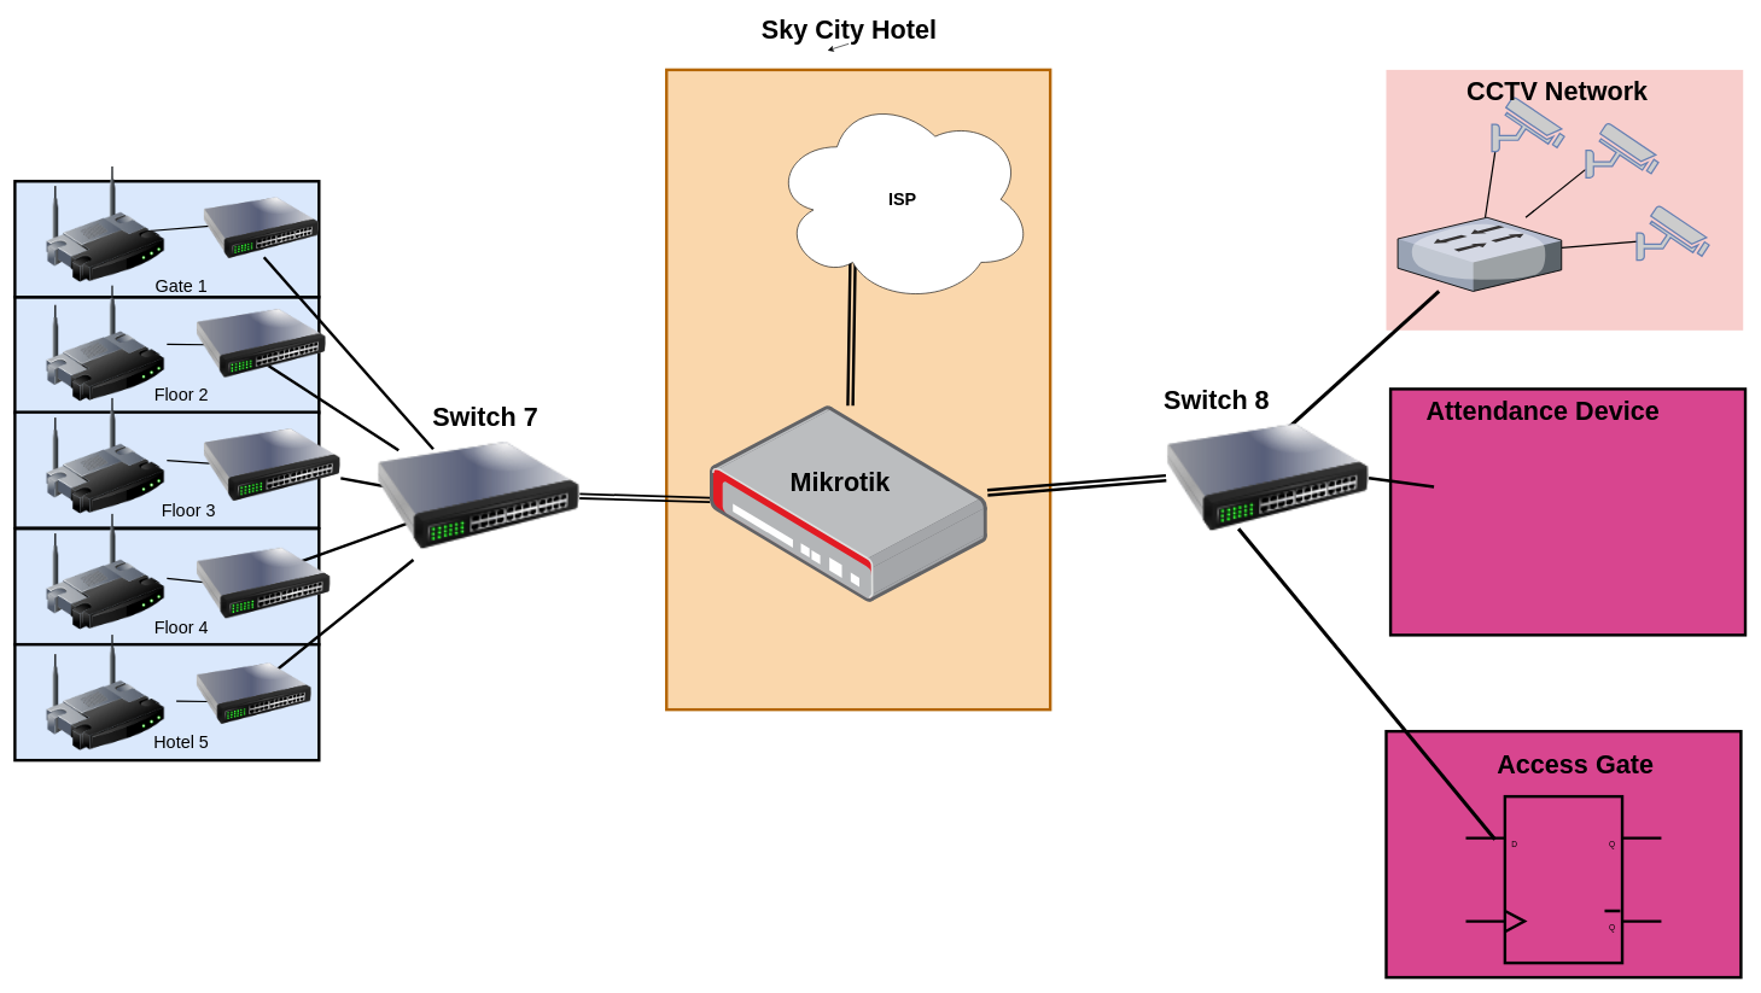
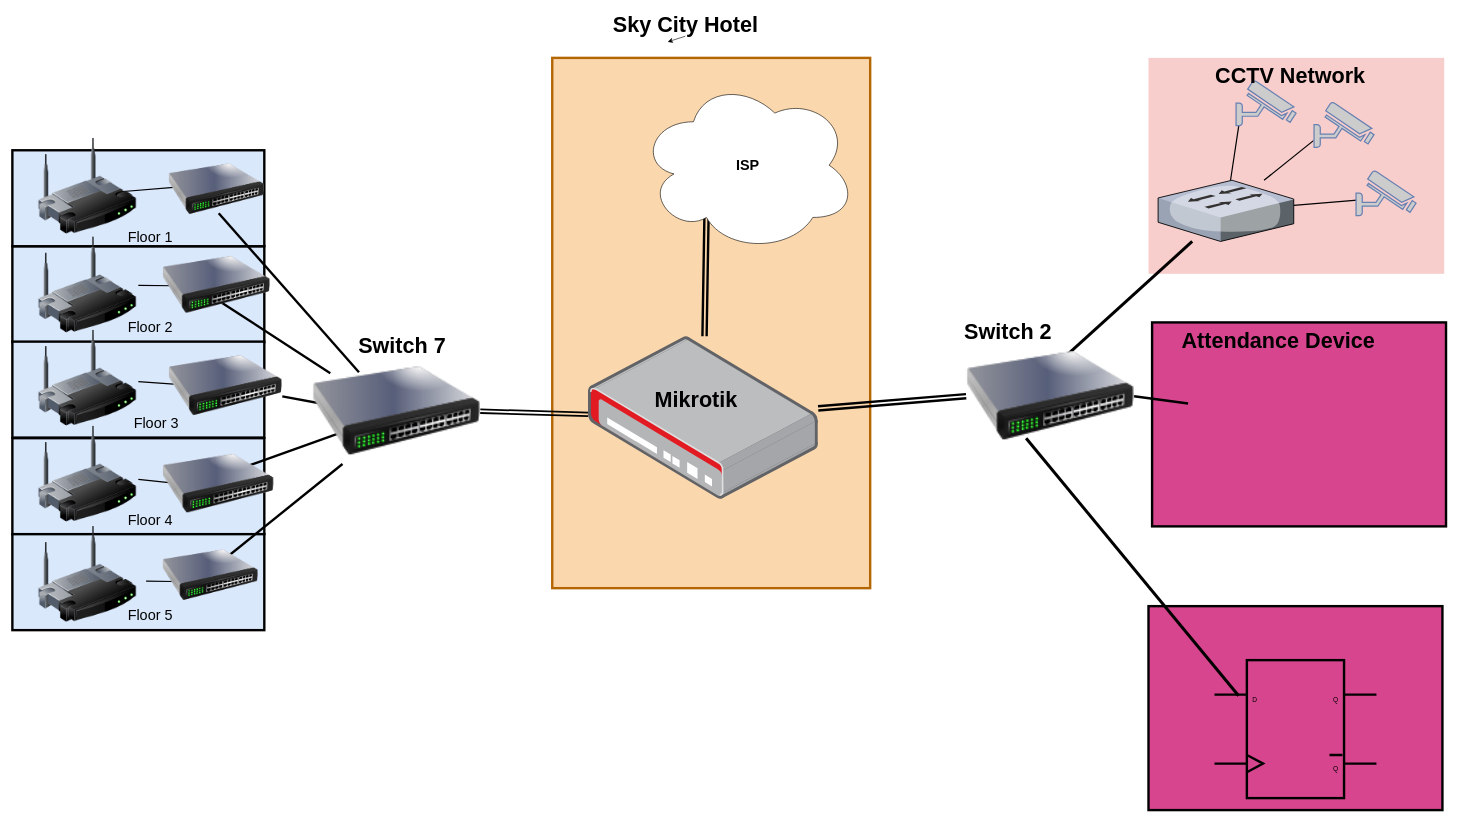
  <mxCell id="0" style=";html=1;" />
  <mxCell id="1" style=";html=1;" parent="0" />
  <mxCell id="2" value="" style="rounded=0;whiteSpace=wrap;html=1;fontSize=24;strokeColor=#b46504;strokeWidth=4;fillColor=#fad7ac;" vertex="1" parent="1"><mxGeometry x="920" y="96" width="530" height="884" as="geometry" /></mxCell>
  <mxCell id="3" value="" style="rounded=0;whiteSpace=wrap;html=1;fontSize=24;fillColor=#dae8fc;strokeColor=#000000;strokeWidth=4;" vertex="1" parent="1"><mxGeometry x="20" y="410" width="420" height="160" as="geometry" /></mxCell>
  <mxCell id="4" value="" style="rounded=0;whiteSpace=wrap;html=1;fontSize=24;fillColor=#dae8fc;strokeColor=#000000;strokeWidth=4;" vertex="1" parent="1"><mxGeometry x="20" y="569" width="420" height="160" as="geometry" /></mxCell>
  <mxCell id="5" value="" style="rounded=0;whiteSpace=wrap;html=1;fontSize=24;fillColor=#dae8fc;strokeColor=#000000;strokeWidth=4;" vertex="1" parent="1"><mxGeometry x="20" y="730" width="420" height="160" as="geometry" /></mxCell>
  <mxCell id="6" value="" style="rounded=0;whiteSpace=wrap;html=1;fontSize=24;fillColor=#dae8fc;strokeColor=#000000;strokeWidth=4;" vertex="1" parent="1"><mxGeometry x="20" y="890" width="420" height="160" as="geometry" /></mxCell>
  <mxCell id="7" value="" style="rounded=0;whiteSpace=wrap;html=1;fontSize=24;fillColor=#dae8fc;strokeColor=#000000;strokeWidth=4;" vertex="1" parent="1"><mxGeometry x="20" y="250" width="420" height="160" as="geometry" /></mxCell>
  <mxCell id="8" value="" style="whiteSpace=wrap;html=1;fillColor=#f8cecc;fontSize=14;strokeColor=none;verticalAlign=top;" parent="1" vertex="1"><mxGeometry x="1914" y="96" width="493" height="360" as="geometry" /></mxCell>
  <mxCell id="9" style="edgeStyle=none;rounded=0;html=1;startSize=10;endSize=10;jettySize=auto;orthogonalLoop=1;fontSize=14;endArrow=none;endFill=0;strokeWidth=2;" parent="1" edge="1"><mxGeometry relative="1" as="geometry"><mxPoint x="289" y="968.883" as="targetPoint" /><mxPoint x="243" y="968.126" as="sourcePoint" /></mxGeometry></mxCell>
  <mxCell id="10" style="edgeStyle=none;rounded=0;html=1;startSize=10;endSize=10;jettySize=auto;orthogonalLoop=1;fontSize=14;endArrow=none;endFill=0;strokeWidth=2;" parent="1" source="40" edge="1"><mxGeometry relative="1" as="geometry"><mxPoint x="243" y="804.126" as="sourcePoint" /><mxPoint x="289" y="804.883" as="targetPoint" /></mxGeometry></mxCell>
  <mxCell id="11" style="edgeStyle=none;rounded=0;html=1;startSize=10;endSize=10;jettySize=auto;orthogonalLoop=1;fontSize=14;endArrow=none;endFill=0;strokeWidth=2;" parent="1" source="39" edge="1"><mxGeometry relative="1" as="geometry"><mxPoint x="243" y="639.126" as="sourcePoint" /><mxPoint x="289" y="639.883" as="targetPoint" /></mxGeometry></mxCell>
  <mxCell id="12" style="edgeStyle=none;rounded=0;html=1;startSize=10;endSize=10;jettySize=auto;orthogonalLoop=1;fontSize=14;endArrow=none;endFill=0;strokeWidth=2;" parent="1" source="38" edge="1"><mxGeometry relative="1" as="geometry"><mxPoint x="243" y="475.126" as="sourcePoint" /><mxPoint x="289" y="475.883" as="targetPoint" /></mxGeometry></mxCell>
  <mxCell id="13" style="edgeStyle=none;rounded=0;html=1;startSize=10;endSize=10;jettySize=auto;orthogonalLoop=1;fontSize=14;endArrow=none;endFill=0;strokeWidth=2;" parent="1" edge="1"><mxGeometry relative="1" as="geometry"><mxPoint x="190" y="320" as="sourcePoint" /><mxPoint x="289" y="311.883" as="targetPoint" /></mxGeometry></mxCell>
  <mxCell id="14" style="edgeStyle=none;rounded=0;html=1;startSize=10;endSize=10;jettySize=auto;orthogonalLoop=1;fontSize=14;endArrow=none;endFill=0;strokeWidth=5;exitX=0.429;exitY=0.4;exitDx=0;exitDy=0;exitPerimeter=0;" parent="1" source="49" target="23" edge="1"><mxGeometry relative="1" as="geometry"><mxPoint x="2120" y="700" as="sourcePoint" /></mxGeometry></mxCell>
  <mxCell id="15" style="edgeStyle=none;rounded=0;html=1;startSize=10;endSize=10;jettySize=auto;orthogonalLoop=1;fontSize=14;endArrow=none;endFill=0;strokeWidth=4;" parent="1" edge="1"><mxGeometry relative="1" as="geometry"><mxPoint x="364" y="355.006" as="sourcePoint" /><mxPoint x="597.785" y="620" as="targetPoint" /></mxGeometry></mxCell>
  <mxCell id="16" style="edgeStyle=none;rounded=0;html=1;startSize=10;endSize=10;jettySize=auto;orthogonalLoop=1;fontSize=14;endArrow=none;endFill=0;strokeWidth=4;" parent="1" edge="1"><mxGeometry relative="1" as="geometry"><mxPoint x="364" y="500.852" as="sourcePoint" /><mxPoint x="550" y="621.641" as="targetPoint" /></mxGeometry></mxCell>
  <mxCell id="17" style="edgeStyle=none;rounded=0;html=1;startSize=10;endSize=10;jettySize=auto;orthogonalLoop=1;fontSize=14;endArrow=none;endFill=0;strokeWidth=4;startArrow=none;" parent="1" source="32" edge="1"><mxGeometry relative="1" as="geometry"><mxPoint x="364" y="646.699" as="sourcePoint" /><mxPoint x="550" y="675.055" as="targetPoint" /></mxGeometry></mxCell>
  <mxCell id="18" style="edgeStyle=none;rounded=0;html=1;startSize=10;endSize=10;jettySize=auto;orthogonalLoop=1;fontSize=14;endArrow=none;endFill=0;strokeWidth=4;" parent="1" edge="1"><mxGeometry relative="1" as="geometry"><mxPoint x="364" y="793.434" as="sourcePoint" /><mxPoint x="570" y="720" as="targetPoint" /></mxGeometry></mxCell>
  <mxCell id="19" style="edgeStyle=none;rounded=0;html=1;startSize=10;endSize=10;jettySize=auto;orthogonalLoop=1;fontSize=14;endArrow=none;endFill=0;strokeWidth=4;" parent="1" edge="1"><mxGeometry relative="1" as="geometry"><mxPoint x="364" y="939.281" as="sourcePoint" /><mxPoint x="570.344" y="773" as="targetPoint" /></mxGeometry></mxCell>
  <mxCell id="20" style="rounded=0;html=1;startSize=10;endSize=10;jettySize=auto;orthogonalLoop=1;fontSize=14;endArrow=none;endFill=0;strokeWidth=2;" parent="1" source="23" edge="1"><mxGeometry relative="1" as="geometry"><mxPoint x="2064.498" y="209" as="targetPoint" /></mxGeometry></mxCell>
  <mxCell id="21" style="rounded=0;html=1;startSize=10;endSize=10;jettySize=auto;orthogonalLoop=1;fontSize=14;endArrow=none;endFill=0;strokeWidth=2;" parent="1" source="23" edge="1"><mxGeometry relative="1" as="geometry"><mxPoint x="2189" y="233.9" as="targetPoint" /></mxGeometry></mxCell>
  <mxCell id="22" style="rounded=0;html=1;startSize=10;endSize=10;jettySize=auto;orthogonalLoop=1;fontSize=14;endArrow=none;endFill=0;strokeWidth=2;" parent="1" source="23" edge="1"><mxGeometry relative="1" as="geometry"><mxPoint x="2267" y="332.83" as="targetPoint" /></mxGeometry></mxCell>
  <mxCell id="23" value="" style="verticalLabelPosition=bottom;aspect=fixed;html=1;verticalAlign=top;strokeColor=none;shape=mxgraph.citrix.switch;fillColor=#66B2FF;gradientColor=#0066CC;fontSize=14;" parent="1" vertex="1"><mxGeometry x="1930" y="300" width="226.12" height="102" as="geometry" /></mxCell>
- <mxCell id="24" value="&lt;font style=&quot;font-size: 36px;&quot;&gt;Sky City Hotel&lt;/font&gt;" style="text;strokeColor=none;fillColor=none;html=1;fontSize=24;fontStyle=1;verticalAlign=middle;align=center;" parent="1" vertex="1"><mxGeometry x="741.14" y="20" width="861" height="40" as="geometry" /></mxCell>
+ <mxCell id="24" value="&lt;font style=&quot;font-size: 36px;&quot;&gt;Sky City Hotel&lt;/font&gt;" style="text;strokeColor=none;fillColor=none;html=1;fontSize=24;fontStyle=1;verticalAlign=middle;align=center;" parent="1" vertex="1"><mxGeometry x="711.14" y="20" width="861" height="40" as="geometry" /></mxCell>
  <mxCell id="25" style="edgeStyle=none;shape=link;rounded=0;orthogonalLoop=1;jettySize=auto;html=1;exitX=0.31;exitY=0.8;exitDx=0;exitDy=0;exitPerimeter=0;fontSize=24;strokeWidth=4;" edge="1" parent="1" source="26" target="47"><mxGeometry relative="1" as="geometry" /></mxCell>
  <mxCell id="26" value="&lt;font style=&quot;font-size: 24px;&quot;&gt;&lt;b&gt;ISP&lt;/b&gt;&lt;/font&gt;" style="ellipse;shape=cloud;whiteSpace=wrap;html=1;" vertex="1" parent="1"><mxGeometry x="1065" y="130" width="361.72" height="290" as="geometry" /></mxCell>
  <mxCell id="27" value="" style="fontColor=#0066CC;verticalAlign=top;verticalLabelPosition=bottom;labelPosition=center;align=center;html=1;outlineConnect=0;fillColor=#CCCCCC;strokeColor=#6881B3;gradientColor=none;gradientDirection=north;strokeWidth=2;shape=mxgraph.networks.security_camera;" vertex="1" parent="1"><mxGeometry x="2060" y="134" width="100" height="75" as="geometry" /></mxCell>
  <mxCell id="28" value="" style="fontColor=#0066CC;verticalAlign=top;verticalLabelPosition=bottom;labelPosition=center;align=center;html=1;outlineConnect=0;fillColor=#CCCCCC;strokeColor=#6881B3;gradientColor=none;gradientDirection=north;strokeWidth=2;shape=mxgraph.networks.security_camera;" vertex="1" parent="1"><mxGeometry x="2190" y="170" width="100" height="75" as="geometry" /></mxCell>
  <mxCell id="29" value="" style="fontColor=#0066CC;verticalAlign=top;verticalLabelPosition=bottom;labelPosition=center;align=center;html=1;outlineConnect=0;fillColor=#CCCCCC;strokeColor=#6881B3;gradientColor=none;gradientDirection=north;strokeWidth=2;shape=mxgraph.networks.security_camera;" vertex="1" parent="1"><mxGeometry x="2260" y="284" width="100" height="75" as="geometry" /></mxCell>
  <mxCell id="30" value="" style="image;html=1;image=img/lib/clip_art/networking/Switch_128x128.png" vertex="1" parent="1"><mxGeometry x="280" y="240" width="160" height="150" as="geometry" /></mxCell>
  <mxCell id="31" value="" style="image;html=1;image=img/lib/clip_art/networking/Switch_128x128.png" vertex="1" parent="1"><mxGeometry x="270" y="414.5" width="180" height="120" as="geometry" /></mxCell>
  <mxCell id="32" value="" style="image;html=1;image=img/lib/clip_art/networking/Switch_128x128.png" vertex="1" parent="1"><mxGeometry x="280" y="535" width="190" height="215" as="geometry" /></mxCell>
  <mxCell id="33" value="" style="image;html=1;image=img/lib/clip_art/networking/Switch_128x128.png" vertex="1" parent="1"><mxGeometry x="270" y="729" width="186" height="154" as="geometry" /></mxCell>
  <mxCell id="34" value="" style="image;html=1;image=img/lib/clip_art/networking/Switch_128x128.png" vertex="1" parent="1"><mxGeometry x="270" y="880" width="160" height="157" as="geometry" /></mxCell>
  <mxCell id="35" style="edgeStyle=none;shape=link;rounded=0;orthogonalLoop=1;jettySize=auto;html=1;exitX=1;exitY=0.5;exitDx=0;exitDy=0;fontSize=24;strokeWidth=3;" edge="1" parent="1" source="36" target="47"><mxGeometry relative="1" as="geometry" /></mxCell>
  <mxCell id="36" value="" style="image;html=1;image=img/lib/clip_art/networking/Switch_128x128.png" vertex="1" parent="1"><mxGeometry x="520" y="560" width="280" height="250" as="geometry" /></mxCell>
  <mxCell id="37" value="" style="image;html=1;image=img/lib/clip_art/networking/Wireless_Router_128x128.png" vertex="1" parent="1"><mxGeometry x="60" y="230" width="170" height="160" as="geometry" /></mxCell>
  <mxCell id="38" value="" style="image;html=1;image=img/lib/clip_art/networking/Wireless_Router_128x128.png" vertex="1" parent="1"><mxGeometry x="60" y="394.5" width="170" height="160" as="geometry" /></mxCell>
  <mxCell id="39" value="" style="image;html=1;image=img/lib/clip_art/networking/Wireless_Router_128x128.png" vertex="1" parent="1"><mxGeometry x="60" y="550" width="170" height="160" as="geometry" /></mxCell>
  <mxCell id="40" value="" style="image;html=1;image=img/lib/clip_art/networking/Wireless_Router_128x128.png" vertex="1" parent="1"><mxGeometry x="60" y="710" width="170" height="160" as="geometry" /></mxCell>
  <mxCell id="41" value="" style="image;html=1;image=img/lib/clip_art/networking/Wireless_Router_128x128.png" vertex="1" parent="1"><mxGeometry x="60" y="877" width="170" height="160" as="geometry" /></mxCell>
- <mxCell id="42" value="Gate 1" style="text;html=1;strokeColor=none;fillColor=none;align=center;verticalAlign=middle;whiteSpace=wrap;rounded=0;fontSize=24;" vertex="1" parent="1"><mxGeometry x="200" y="380" width="100" height="30" as="geometry" /></mxCell>
+ <mxCell id="42" value="Floor 1" style="text;html=1;strokeColor=none;fillColor=none;align=center;verticalAlign=middle;whiteSpace=wrap;rounded=0;fontSize=24;" vertex="1" parent="1"><mxGeometry x="200" y="380" width="100" height="30" as="geometry" /></mxCell>
  <mxCell id="43" value="Floor 2" style="text;html=1;strokeColor=none;fillColor=none;align=center;verticalAlign=middle;whiteSpace=wrap;rounded=0;fontSize=24;" vertex="1" parent="1"><mxGeometry x="200" y="530" width="100" height="30" as="geometry" /></mxCell>
  <mxCell id="44" value="Floor 3" style="text;html=1;strokeColor=none;fillColor=none;align=center;verticalAlign=middle;whiteSpace=wrap;rounded=0;fontSize=24;" vertex="1" parent="1"><mxGeometry x="210" y="690" width="100" height="30" as="geometry" /></mxCell>
  <mxCell id="45" value="Floor 4" style="text;html=1;strokeColor=none;fillColor=none;align=center;verticalAlign=middle;whiteSpace=wrap;rounded=0;fontSize=24;" vertex="1" parent="1"><mxGeometry x="200" y="853" width="100" height="30" as="geometry" /></mxCell>
- <mxCell id="46" value="Hotel 5" style="text;html=1;strokeColor=none;fillColor=none;align=center;verticalAlign=middle;whiteSpace=wrap;rounded=0;fontSize=24;" vertex="1" parent="1"><mxGeometry x="200" y="1010" width="100" height="30" as="geometry" /></mxCell>
+ <mxCell id="46" value="Floor 5" style="text;html=1;strokeColor=none;fillColor=none;align=center;verticalAlign=middle;whiteSpace=wrap;rounded=0;fontSize=24;" vertex="1" parent="1"><mxGeometry x="200" y="1010" width="100" height="30" as="geometry" /></mxCell>
  <mxCell id="47" value="" style="points=[];aspect=fixed;html=1;align=center;shadow=0;dashed=0;image;image=img/lib/allied_telesis/security/Router_VPN.svg;fontSize=24;strokeColor=#000000;strokeWidth=4;" vertex="1" parent="1"><mxGeometry x="980" y="560" width="383.28" height="272" as="geometry" /></mxCell>
  <mxCell id="48" style="edgeStyle=none;shape=link;rounded=0;orthogonalLoop=1;jettySize=auto;html=1;exitX=0;exitY=0.5;exitDx=0;exitDy=0;fontSize=24;strokeWidth=4;" edge="1" parent="1" source="49" target="47"><mxGeometry relative="1" as="geometry" /></mxCell>
  <mxCell id="49" value="" style="image;html=1;image=img/lib/clip_art/networking/Switch_128x128.png" vertex="1" parent="1"><mxGeometry x="1610" y="535" width="280" height="250" as="geometry" /></mxCell>
  <mxCell id="50" value="" style="rounded=0;whiteSpace=wrap;html=1;fontSize=24;strokeColor=#000000;strokeWidth=4;fillColor=#D8458F;" vertex="1" parent="1"><mxGeometry x="1920" y="537" width="490" height="340" as="geometry" /></mxCell>
  <mxCell id="51" value="" style="shape=image;html=1;verticalAlign=top;verticalLabelPosition=bottom;labelBackgroundColor=#ffffff;imageAspect=0;aspect=fixed;image=https://cdn0.iconfinder.com/data/icons/maternity-and-pregnancy-2/512/167_Fingerprint_identity_recognition_scan_scanner_scanning-128.png;fontSize=24;strokeColor=#000000;strokeWidth=4;fillColor=#D8458F;" vertex="1" parent="1"><mxGeometry x="1980" y="590" width="190" height="190" as="geometry" /></mxCell>
  <mxCell id="52" value="" style="endArrow=none;html=1;rounded=0;fontSize=24;exitX=1;exitY=0.5;exitDx=0;exitDy=0;strokeWidth=4;" edge="1" parent="1" source="49" target="51"><mxGeometry width="50" height="50" relative="1" as="geometry"><mxPoint x="1730" y="500" as="sourcePoint" /><mxPoint x="1780" y="450" as="targetPoint" /></mxGeometry></mxCell>
  <mxCell id="53" value="" style="rounded=0;whiteSpace=wrap;html=1;fontSize=24;strokeColor=#000000;strokeWidth=4;fillColor=#D8458F;" vertex="1" parent="1"><mxGeometry x="1914" y="1010" width="490" height="340" as="geometry" /></mxCell>
  <mxCell id="54" value="" style="verticalLabelPosition=bottom;shadow=0;dashed=0;align=center;html=1;verticalAlign=top;shape=mxgraph.electrical.logic_gates.d_type_flip-flop;fontSize=24;strokeColor=#000000;strokeWidth=4;fillColor=#D8458F;" vertex="1" parent="1"><mxGeometry x="2024" y="1100" width="270" height="230" as="geometry" /></mxCell>
- <mxCell id="55" value="&lt;font style=&quot;font-size: 36px;&quot;&gt;Access Gate&lt;/font&gt;" style="text;strokeColor=none;fillColor=none;html=1;fontSize=24;fontStyle=1;verticalAlign=middle;align=center;" vertex="1" parent="1"><mxGeometry x="2060" y="1020" width="230" height="70" as="geometry" /></mxCell>
  <mxCell id="56" value="&lt;font style=&quot;font-size: 36px;&quot;&gt;Attendance Device&lt;/font&gt;" style="text;strokeColor=none;fillColor=none;html=1;fontSize=24;fontStyle=1;verticalAlign=middle;align=center;" vertex="1" parent="1"><mxGeometry x="1920" y="537" width="420" height="60" as="geometry" /></mxCell>
  <mxCell id="57" value="" style="endArrow=none;html=1;rounded=0;fontSize=36;exitX=0.149;exitY=0.258;exitDx=0;exitDy=0;exitPerimeter=0;strokeWidth=5;" edge="1" parent="1" source="54"><mxGeometry width="50" height="50" relative="1" as="geometry"><mxPoint x="1660" y="780" as="sourcePoint" /><mxPoint x="1710" y="730" as="targetPoint" /></mxGeometry></mxCell>
  <mxCell id="58" value="&lt;font style=&quot;font-size: 36px;&quot;&gt;CCTV Network&lt;/font&gt;" style="text;strokeColor=none;fillColor=none;html=1;fontSize=24;fontStyle=1;verticalAlign=middle;align=center;" vertex="1" parent="1"><mxGeometry x="1940" y="96" width="420" height="60" as="geometry" /></mxCell>
  <mxCell id="59" style="edgeStyle=none;rounded=0;orthogonalLoop=1;jettySize=auto;html=1;exitX=0.5;exitY=1;exitDx=0;exitDy=0;entryX=0.466;entryY=1.232;entryDx=0;entryDy=0;entryPerimeter=0;fontSize=36;" edge="1" parent="1" source="24" target="24"><mxGeometry relative="1" as="geometry" /></mxCell>
  <mxCell id="60" value="&lt;b&gt;Switch 7&lt;/b&gt;" style="text;html=1;strokeColor=none;fillColor=none;align=center;verticalAlign=middle;whiteSpace=wrap;rounded=0;fontSize=36;" vertex="1" parent="1"><mxGeometry x="570" y="560" width="200" height="30" as="geometry" /></mxCell>
- <mxCell id="61" value="&lt;b&gt;Switch 8&lt;/b&gt;" style="text;html=1;strokeColor=none;fillColor=none;align=center;verticalAlign=middle;whiteSpace=wrap;rounded=0;fontSize=36;" vertex="1" parent="1"><mxGeometry x="1580" y="537" width="200" height="30" as="geometry" /></mxCell>
+ <mxCell id="61" value="&lt;b&gt;Switch 2&lt;/b&gt;" style="text;html=1;strokeColor=none;fillColor=none;align=center;verticalAlign=middle;whiteSpace=wrap;rounded=0;fontSize=36;" vertex="1" parent="1"><mxGeometry x="1580" y="537" width="200" height="30" as="geometry" /></mxCell>
  <mxCell id="62" value="&lt;b&gt;Mikrotik&lt;/b&gt;" style="text;html=1;strokeColor=none;fillColor=none;align=center;verticalAlign=middle;whiteSpace=wrap;rounded=0;fontSize=36;" vertex="1" parent="1"><mxGeometry x="1035" y="650" width="250" height="30" as="geometry" /></mxCell>
